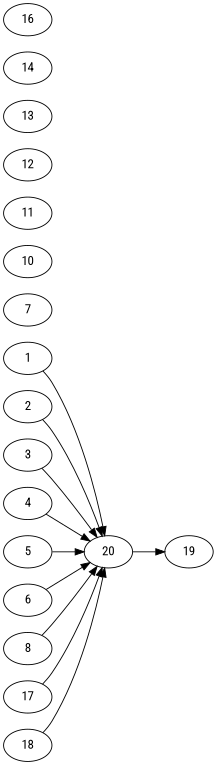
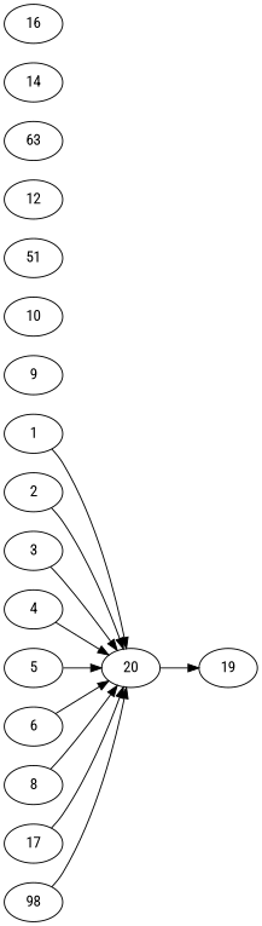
  digraph {
    fontname="Roboto Condensed"
    rankdir=LR
    node [alpha=0.15 fontname="Roboto Condensed"]
    edge [fontname="Roboto Condensed"]
    1 [alpha=0.06 expect_size=14063616]
    20 [expect_size=22254592]
    19 [alpha=0.13 expect_size=31229952]
    2 [alpha=0.06 expect_size=37274624]
    3 [expect_size=14158848]
    4 [alpha=0.18 expect_size=34215936]
    5 [alpha=0.01 expect_size=50505728]
    6 [alpha=0.14 expect_size=42431488]
    8 [alpha=0.07 expect_size=34479104]
-   9 [alpha=0.16 expect_size=33883136 label=7]
+   9 [alpha=0.16 expect_size=33883136]
    10 [alpha=0.14 expect_size=9568256]
-   11 [alpha=0.16 expect_size=40292352]
+   11 [alpha=0.16 expect_size=40292352 label=51]
    12 [expect_size=8391680]
-   13 [alpha=0.07 expect_size=22228992]
+   13 [alpha=0.07 expect_size=22228992 label=63]
    14 [alpha=0.18 expect_size=11402240]
    16 [alpha=0.09 expect_size=7727104]
    17 [alpha=0.08 expect_size=39624704]
-   18 [expect_size=14492672]
+   18 [expect_size=14492672 label=98]
    1 -> 20
    20 -> 19
    2 -> 20
    3 -> 20
    4 -> 20
    5 -> 20
    6 -> 20
    8 -> 20
    17 -> 20
    18 -> 20
  }
